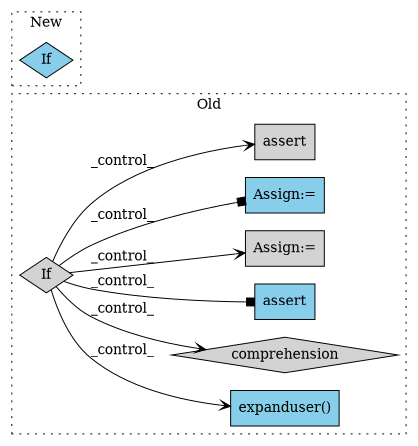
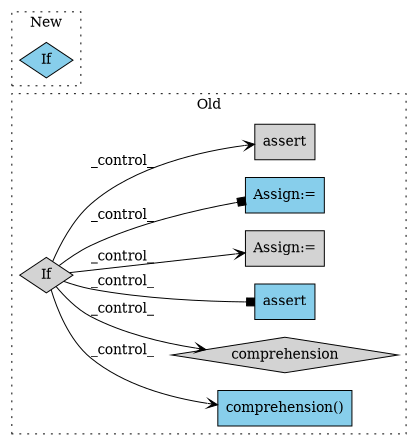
  digraph {
    rankdir=LR
    node [a=96 l=3 shape=box style=filled fillcolor=skyblue]
    edge [arrowhead=vee]
-   n1 [a=75 l="19,1" label="expanduser()" s="2737,2763"]
+   n1 [a=75 l="19,1" label="comprehension()" s="2737,2763"]
    n2 [label=If s=2469 shape=diamond fillcolor=lightgrey]
    n3 [a=45 label=comprehension s=3536 shape=diamond fillcolor=lightgrey]
    n4 [a=65 l=7 label=assert s=2777]
    n5 [a=68 label="Assign:=" s=2607 fillcolor=lightgrey]
    n6 [a=68 label="Assign:=" s=2672]
    n7 [a=65 l=7 label=assert s=3267 fillcolor=lightgrey]
    n8 [label=If s=2460 shape=diamond]
    subgraph cluster_1 {
      label=Old
      style=dotted
      n1
      n2
      n3
      n4
      n5
      n6
      n7
    }
    subgraph cluster_2 {
      label=New
      style=dotted
      n8
    }
    n2 -> n1 [label=_control_]
    n2 -> n3 [label=_control_]
    n2 -> n4 [label=_control_ arrowhead=box]
    n2 -> n5 [label=_control_]
    n2 -> n6 [label=_control_ arrowhead=box]
    n2 -> n7 [label=_control_]
  }
